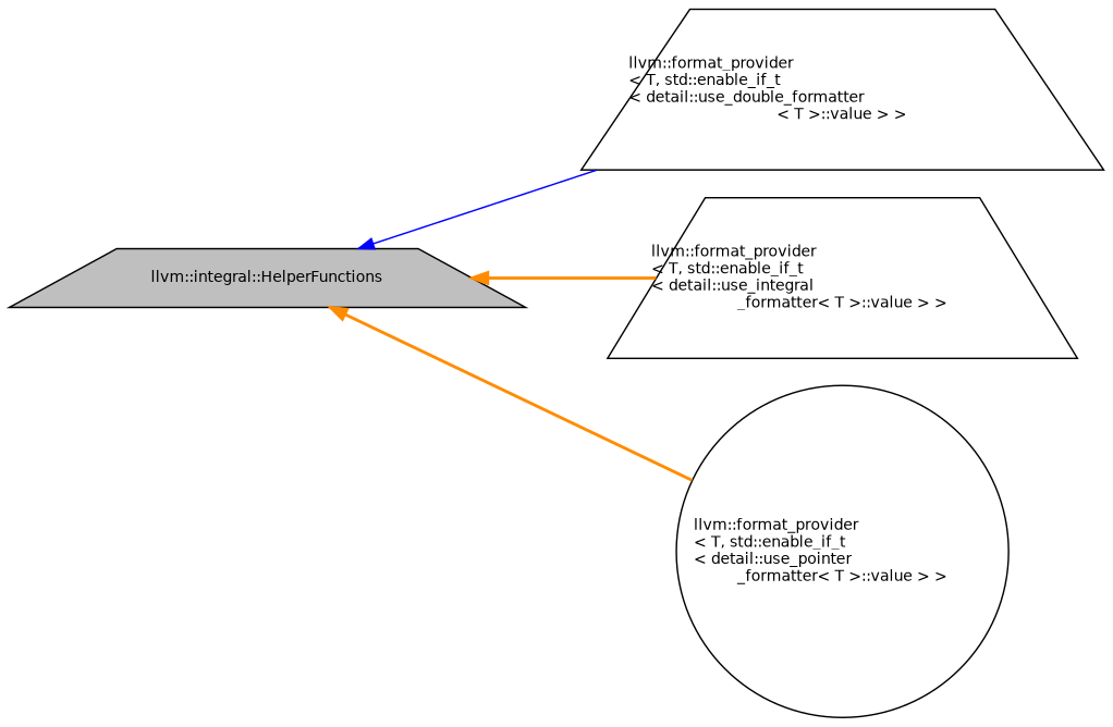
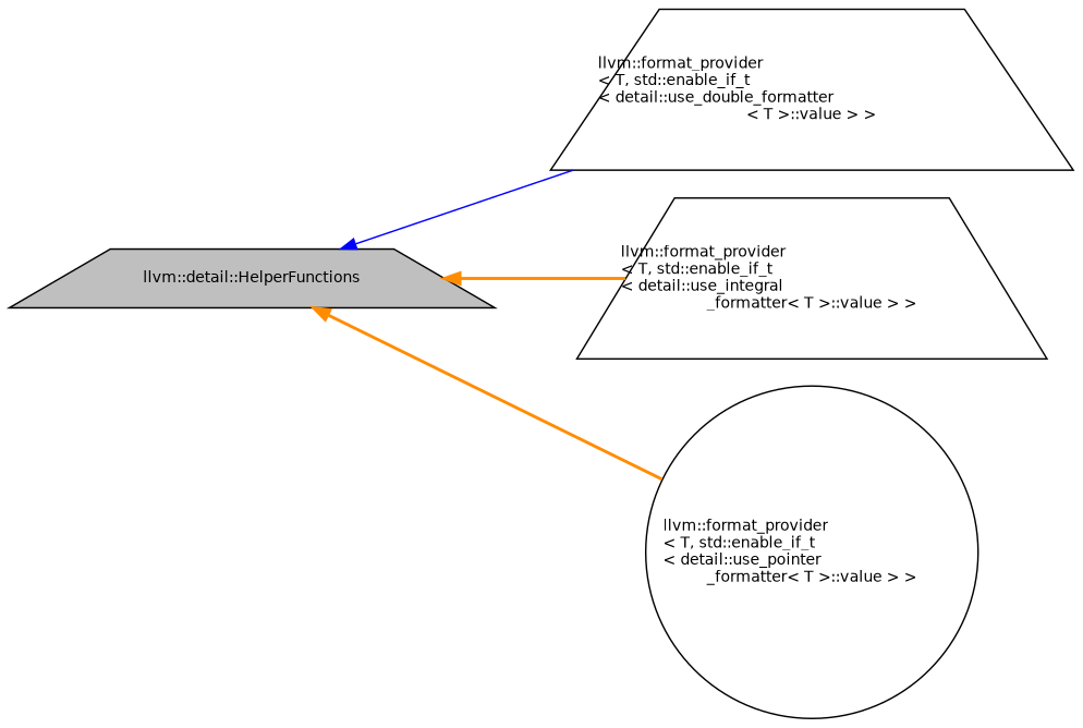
  digraph {
    rankdir=LR
    node [color=black fontname=Helvetica fontsize=10 shape=trapezium]
    edge [color=darkorange dir=back fontname=Helvetica fontsize=10 labelfontname=Helvetica labelfontsize=10 style=bold]
-   n1 [fillcolor=grey75 fontcolor=black height=0.2 label="llvm::integral::HelperFunctions" style=filled width=0.4]
+   n1 [fillcolor=grey75 fontcolor=black height=0.2 label="llvm::detail::HelperFunctions" style=filled width=0.4]
    n2 [height=0.2 label="llvm::format_provider\l\< T, std::enable_if_t\l\< detail::use_double_formatter\l\< T \>::value \> \>" width=0.4]
    n3 [height=0.2 label="llvm::format_provider\l\< T, std::enable_if_t\l\< detail::use_integral\l_formatter\< T \>::value \> \>" width=0.4]
    n4 [height=0.2 label="llvm::format_provider\l\< T, std::enable_if_t\l\< detail::use_pointer\l_formatter\< T \>::value \> \>" shape=circle width=0.4]
    n1 -> n2 [color=blue style=solid]
    n1 -> n3
    n1 -> n4
  }
